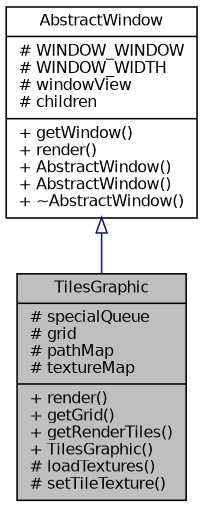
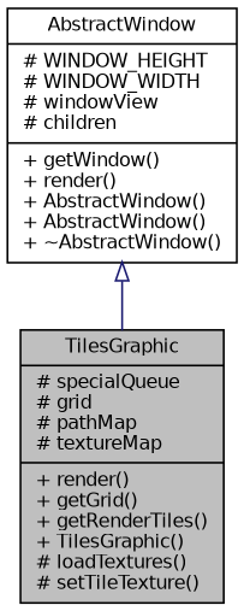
  digraph {
    node [color=black fontname=Helvetica fontsize=10 shape=record]
    n1 [fillcolor=grey75 fontcolor=black height=0.2 label="{TilesGraphic\n|# specialQueue\l# grid\l# pathMap\l# textureMap\l|+ render()\l+ getGrid()\l+ getRenderTiles()\l+ TilesGraphic()\l# loadTextures()\l# setTileTexture()\l}" style=filled width=0.4]
-   n2 [height=0.2 label="{AbstractWindow\n|# WINDOW_WINDOW\l# WINDOW_WIDTH\l# windowView\l# children\l|+ getWindow()\l+ render()\l+ AbstractWindow()\l+ AbstractWindow()\l+ ~AbstractWindow()\l}" width=0.4]
+   n2 [height=0.2 label="{AbstractWindow\n|# WINDOW_HEIGHT\l# WINDOW_WIDTH\l# windowView\l# children\l|+ getWindow()\l+ render()\l+ AbstractWindow()\l+ AbstractWindow()\l+ ~AbstractWindow()\l}" width=0.4]
    n2 -> n1 [arrowtail=onormal color=midnightblue dir=back fontname=Helvetica fontsize=10 labelfontname=Helvetica labelfontsize=10 style=solid]
  }
